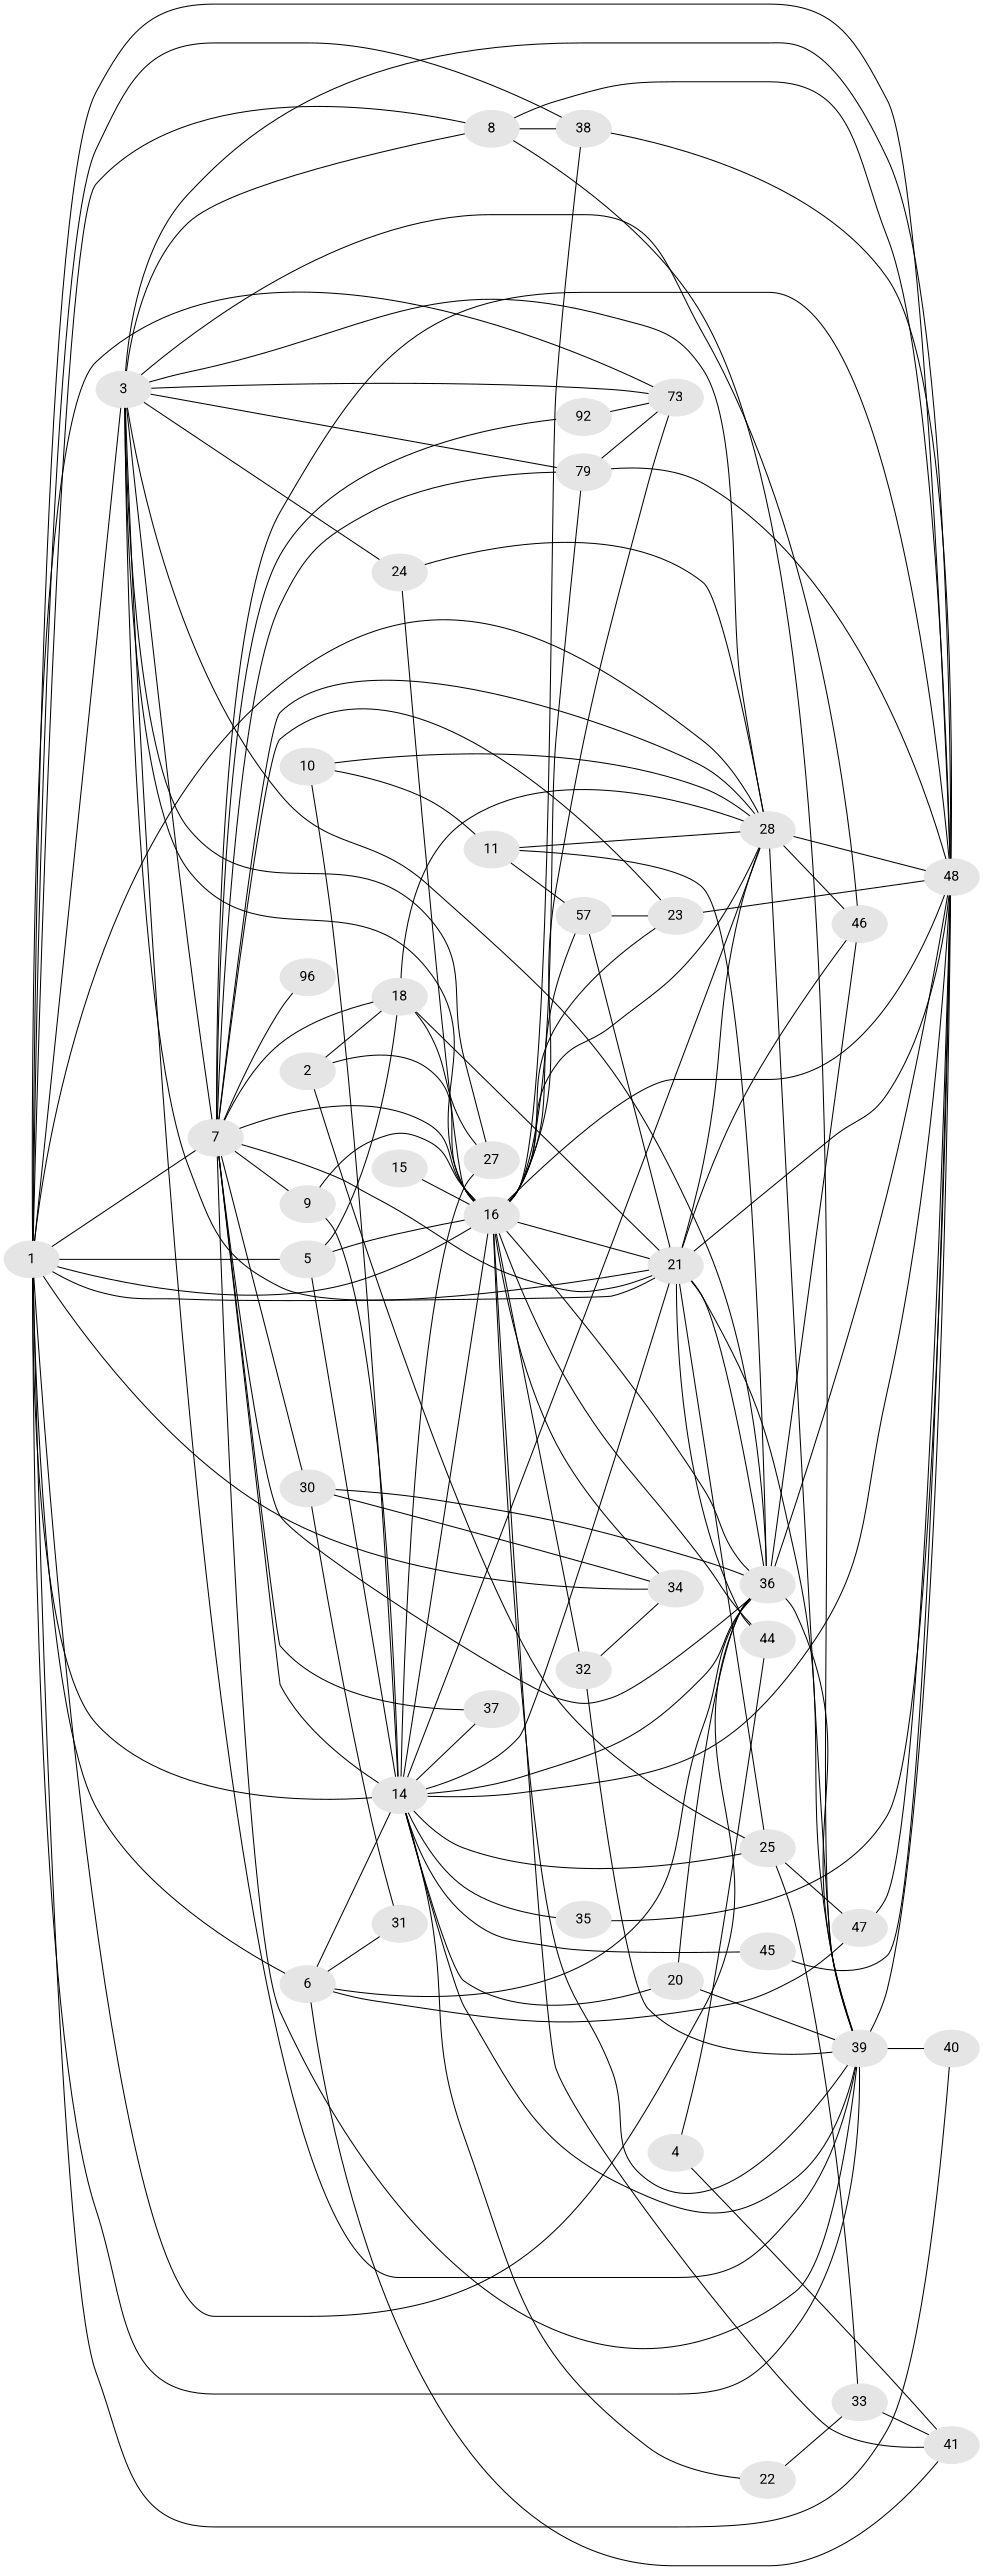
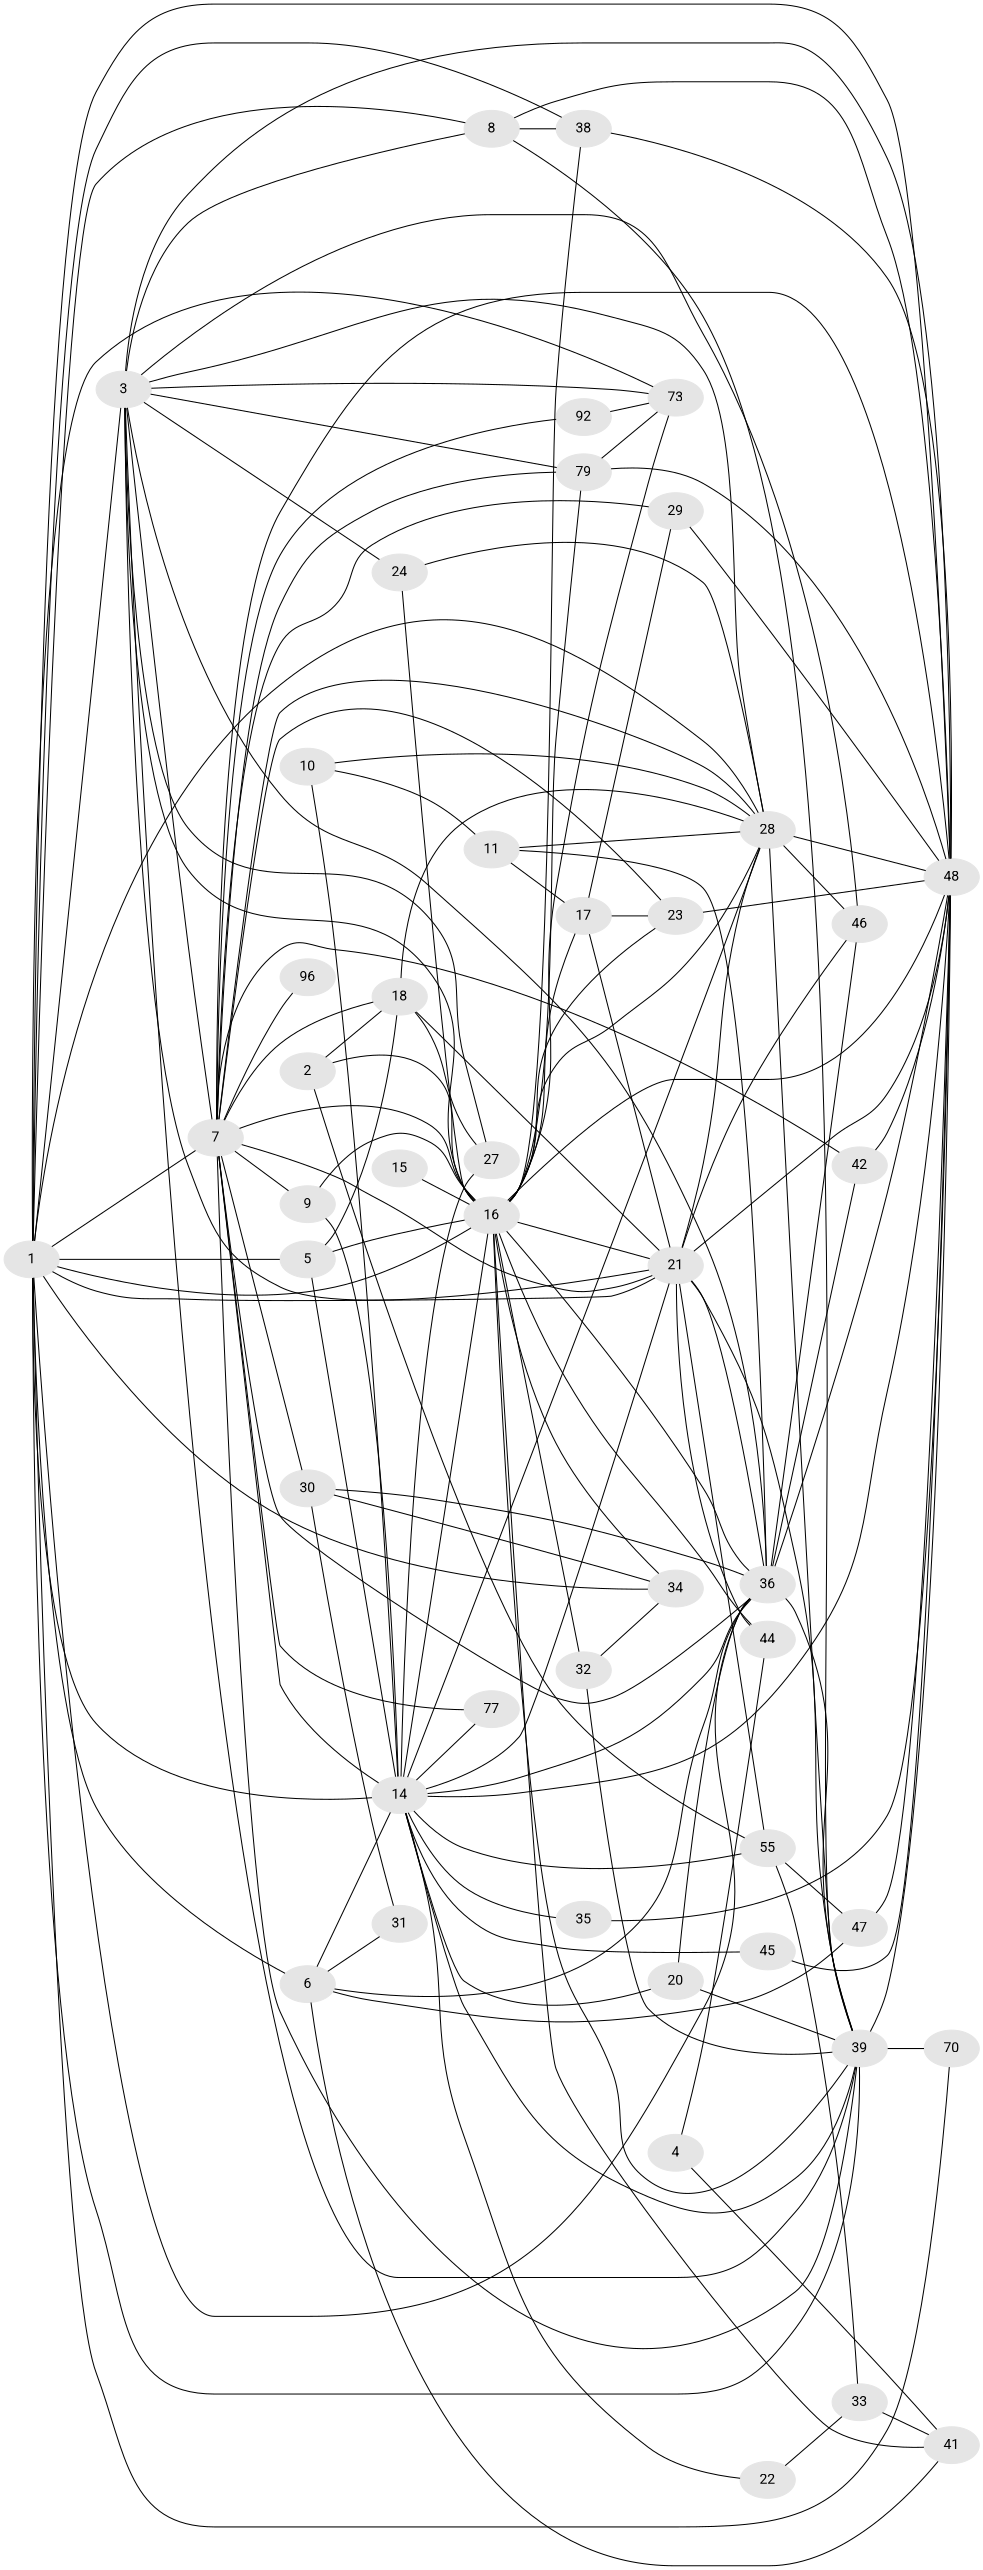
  graph {
    fontname=Roboto
    rankdir=LR
    node [color=gray90 fontname=Roboto style=filled]
    edge [fontname=Roboto weight=1.0]
    1
    3
    5
    6
    7
    8
    14
    16
    21
    28
    34
    36
    39
-   40
+   40 [label=70]
    n15 [label=73]
    48
    38
    n18 [label=79]
    24
    27
    46
    18
    41
    31
    47
    9
    n27 [label=92]
    23
    n29 [label=96]
+   29
    30
-   37
-   25
+   37 [label=77]
+   42
+   25 [label=55]
    20
    22
    35
    45
    44
-   17 [label=57]
+   17
    32
    2
    33
    4
    10
    11
    15
    1 -- 3
    1 -- 5
    1 -- 6
    1 -- 7 [weight=2.0]
    1 -- 8
    1 -- 14
    1 -- 16 [weight=2.0]
    1 -- 21
    1 -- 28
    1 -- 34
    1 -- 36
    1 -- 39
    1 -- 40
    1 -- n15
    1 -- 48 [weight=2.0]
    1 -- 38
    3 -- 7
    3 -- 8
    3 -- 16
    3 -- 21
    3 -- 28 [weight=2.0]
    3 -- 36
    3 -- 39
    3 -- n15
    3 -- 48 [weight=2.0]
    3 -- n18
    3 -- 24
    3 -- 27
    3 -- 46
    5 -- 14
    5 -- 16
    5 -- 18
    6 -- 14
    6 -- 36
    6 -- 41
    6 -- 31
    6 -- 47
    7 -- 14
    7 -- 16
    7 -- 21 [weight=2.0]
    7 -- 28
    7 -- 36 [weight=2.0]
    7 -- 39
    7 -- 48
    7 -- n18
    7 -- 18
    7 -- 9 [weight=2.0]
    7 -- n27
    7 -- 23
    7 -- n29 [weight=2.0]
+   7 -- 29
    7 -- 30
    7 -- 37
+   7 -- 42
    8 -- 39
    8 -- 48
    8 -- 38
    14 -- 16 [weight=2.0]
    14 -- 21
    14 -- 28
    14 -- 36 [weight=2.0]
    14 -- 39 [weight=2.0]
    14 -- 48 [weight=2.0]
    14 -- 27
    14 -- 37
    14 -- 25
    14 -- 20
    14 -- 22
    14 -- 35
    14 -- 45
    16 -- 21
    16 -- 28
    16 -- 34
    16 -- 36
    16 -- 39
    16 -- n15
    16 -- 48
    16 -- 38
    16 -- n18
    16 -- 41
    16 -- 23
    16 -- 44
    16 -- 17
    16 -- 32
    21 -- 28 [weight=2.0]
    21 -- 36
    21 -- 39
    21 -- 48
    21 -- 46
    21 -- 25
    21 -- 44
    28 -- 39
    28 -- 48
    28 -- 46
    36 -- 39 [weight=2.0]
    36 -- 48
    36 -- 46
+   36 -- 42
    39 -- 40 [weight=2.0]
    39 -- 48 [weight=2.0]
    38 -- 48 [weight=2.0]
    n18 -- n15
    n18 -- 48
    24 -- 16
    24 -- 28
    18 -- 21
    18 -- 28
    18 -- 27
    47 -- 48
    9 -- 14
    9 -- 16
    n27 -- n15
    23 -- 48
+   29 -- 48
    30 -- 34
    30 -- 36
    30 -- 31
+   42 -- 48
    25 -- 47
    25 -- 33
    20 -- 36
    20 -- 39
    22 -- 33
    35 -- 48
    45 -- 48
    17 -- 21
    17 -- 23
+   17 -- 29
    32 -- 34
    32 -- 39
    2 -- 16
    2 -- 18
    2 -- 25
    33 -- 41
    4 -- 41
    4 -- 44
    10 -- 14
    10 -- 28
    10 -- 11
    11 -- 28
    11 -- 36
    11 -- 17
    15 -- 16
  }
